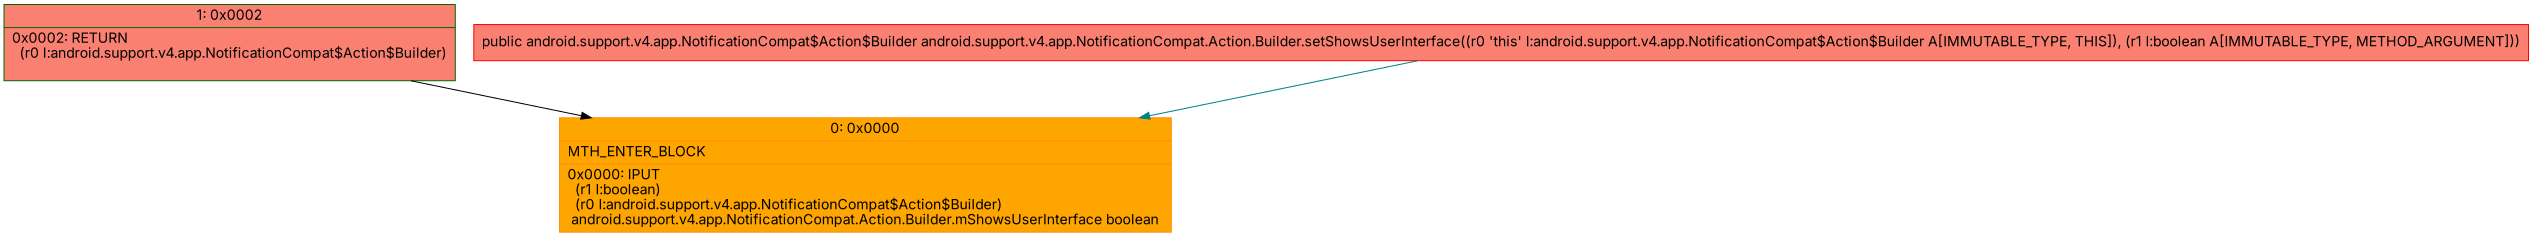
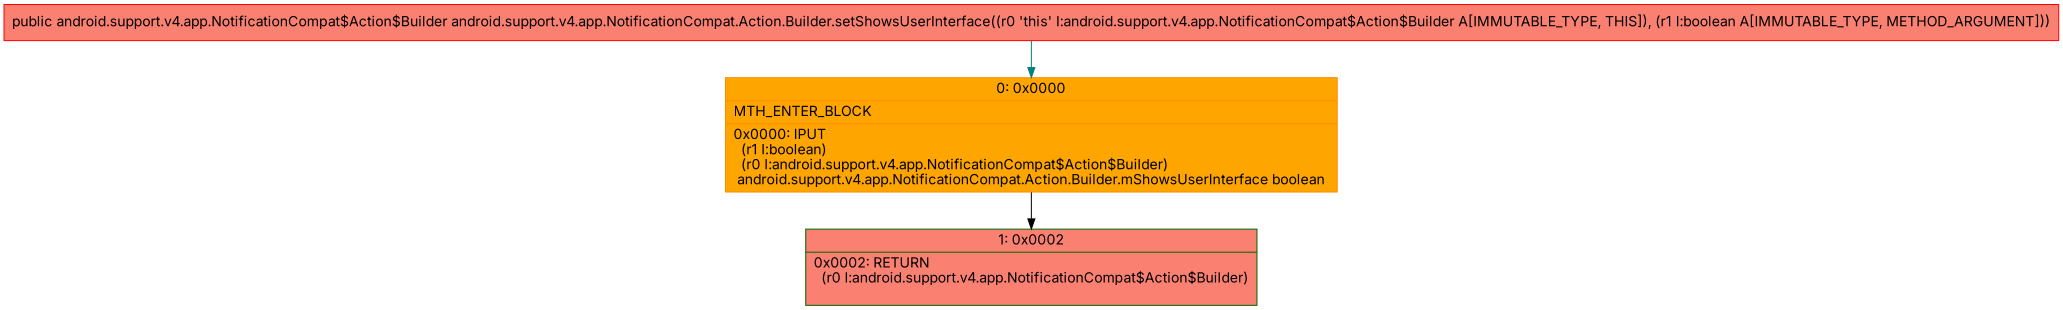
  digraph {
    fontname=Inter
    node [shape=record style=filled fillcolor=salmon fontname=Inter]
    edge [fontname=Inter]
    n1 [label="{0\:\ 0x0000|MTH_ENTER_BLOCK\l|0x0000: IPUT  \l  (r1 I:boolean)\l  (r0 I:android.support.v4.app.NotificationCompat$Action$Builder)\l android.support.v4.app.NotificationCompat.Action.Builder.mShowsUserInterface boolean \l}" fillcolor=orange color=darkorange]
    n2 [label="{1\:\ 0x0002|0x0002: RETURN  \l  (r0 I:android.support.v4.app.NotificationCompat$Action$Builder)\l \l}" color=darkgreen]
    n3 [label="{public android.support.v4.app.NotificationCompat$Action$Builder android.support.v4.app.NotificationCompat.Action.Builder.setShowsUserInterface((r0 'this' I:android.support.v4.app.NotificationCompat$Action$Builder A[IMMUTABLE_TYPE, THIS]), (r1 I:boolean A[IMMUTABLE_TYPE, METHOD_ARGUMENT])) }" color=red]
-   n2 -> n1 [color=black]
+   n1 -> n2 [color=black]
    n3 -> n1 [color=teal]
  }
